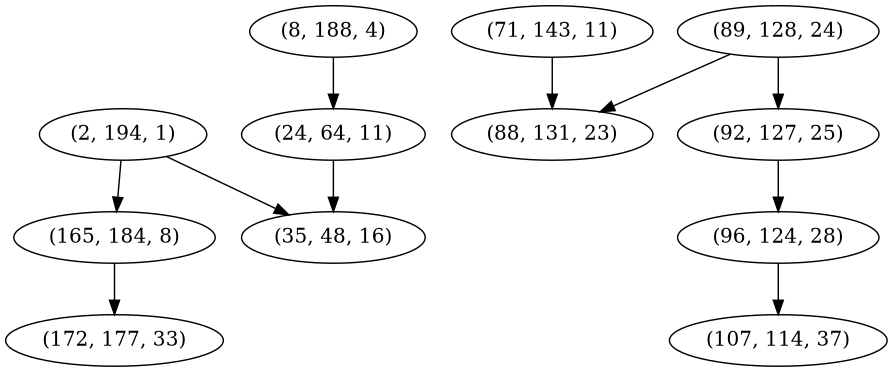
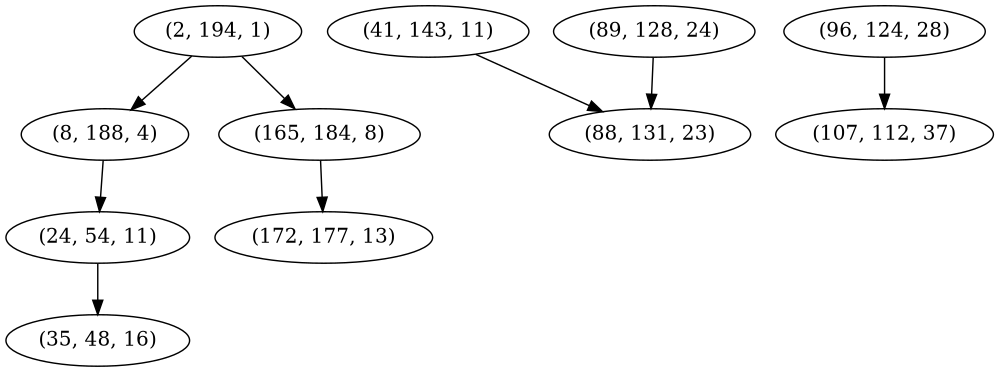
  digraph {
    "(2, 194, 1)"
    "(8, 188, 4)"
    "(165, 184, 8)"
-   "(24, 54, 11)" [label="(24, 64, 11)"]
+   "(24, 54, 11)"
    "(35, 48, 16)"
-   "(172, 177, 13)" [label="(172, 177, 33)"]
-   "(71, 143, 11)"
+   "(172, 177, 13)"
+   "(71, 143, 11)" [label="(41, 143, 11)"]
    "(88, 131, 23)"
    "(89, 128, 24)"
-   "(92, 127, 25)"
    "(96, 124, 28)"
-   "(107, 112, 37)" [label="(107, 114, 37)"]
-   "(2, 194, 1)" -> "(35, 48, 16)"
+   "(107, 112, 37)"
+   "(2, 194, 1)" -> "(8, 188, 4)"
    "(2, 194, 1)" -> "(165, 184, 8)"
    "(8, 188, 4)" -> "(24, 54, 11)"
    "(165, 184, 8)" -> "(172, 177, 13)"
    "(24, 54, 11)" -> "(35, 48, 16)"
    "(71, 143, 11)" -> "(88, 131, 23)"
    "(89, 128, 24)" -> "(88, 131, 23)"
-   "(89, 128, 24)" -> "(92, 127, 25)"
-   "(92, 127, 25)" -> "(96, 124, 28)"
    "(96, 124, 28)" -> "(107, 112, 37)"
  }
